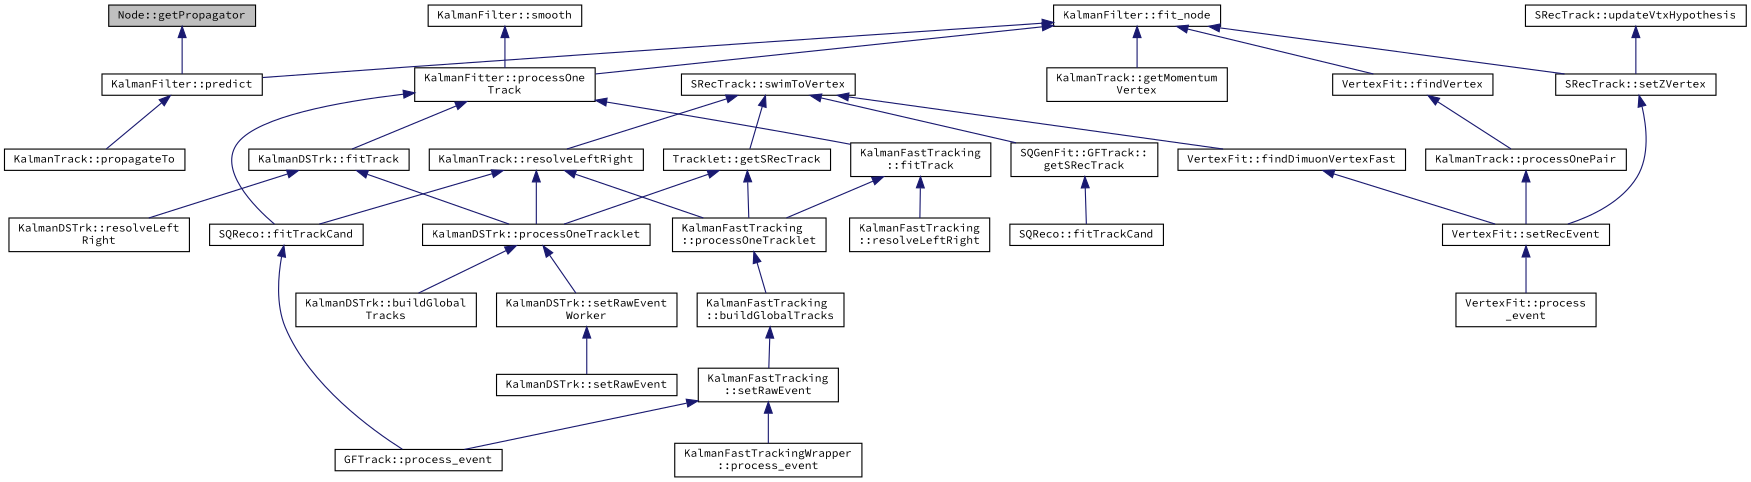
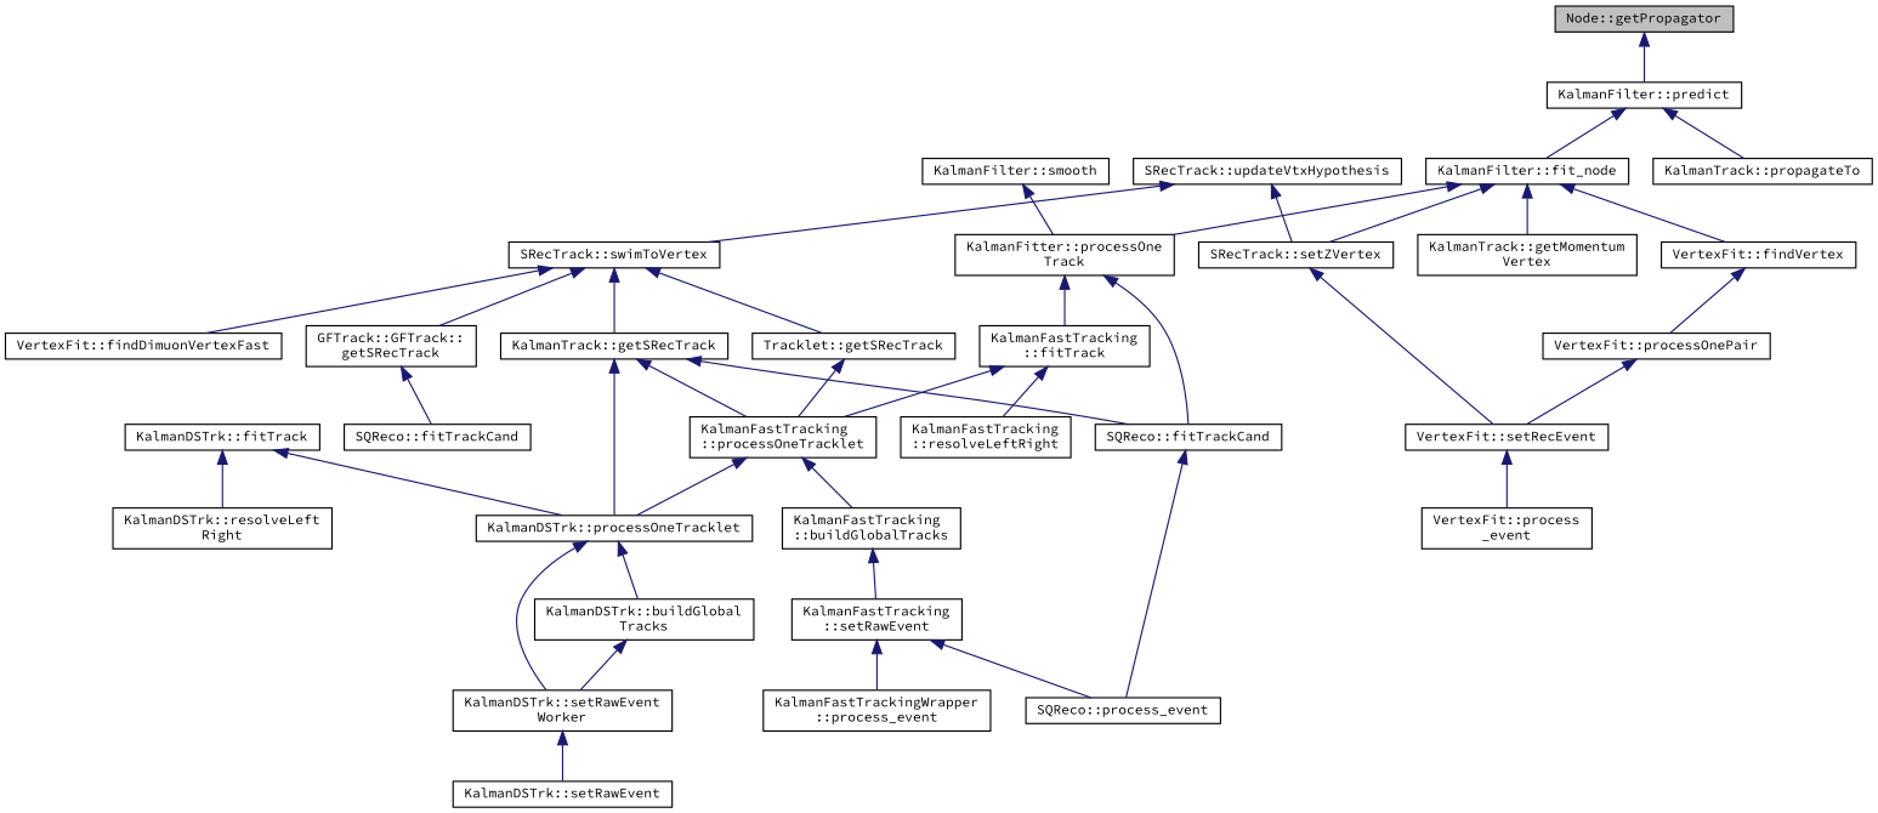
  digraph {
    fontname="Source Code Pro"
    rankdir=TB
    node [color=black fontname="Source Code Pro" fontsize=10 shape=record]
    edge [color=midnightblue dir=back fontname="Source Code Pro" fontsize=10 labelfontname=FreeSans labelfontsize=10 style=solid]
    n1 [fillcolor=grey75 fontcolor=black height=0.2 label="Node::getPropagator" style=filled width=0.4]
    n2 [height=0.2 label="KalmanFilter::predict" width=0.4]
    n3 [height=0.2 label="KalmanFilter::fit_node" width=0.4]
    n4 [height=0.2 label="KalmanTrack::propagateTo" width=0.4]
    n5 [height=0.2 label="KalmanFilter::smooth" width=0.4]
    n6 [height=0.2 label="KalmanFitter::processOne\lTrack" width=0.4]
    n7 [height=0.2 label="VertexFit::findVertex" width=0.4]
    n8 [height=0.2 label="KalmanTrack::getMomentum\lVertex" width=0.4]
    n9 [height=0.2 label="SRecTrack::setZVertex" width=0.4]
-   n10 [height=0.2 label="KalmanTrack::processOnePair" width=0.4]
+   n10 [height=0.2 label="VertexFit::processOnePair" width=0.4]
    n11 [height=0.2 label="KalmanFastTracking\l::fitTrack" width=0.4]
    n12 [height=0.2 label="KalmanDSTrk::fitTrack" width=0.4]
    n13 [height=0.2 label="SQReco::fitTrackCand" width=0.4]
    n14 [height=0.2 label="VertexFit::setRecEvent" width=0.4]
    n15 [height=0.2 label="VertexFit::process\l_event" width=0.4]
    n16 [height=0.2 label="KalmanFastTracking\l::processOneTracklet" width=0.4]
    n17 [height=0.2 label="KalmanFastTracking\l::resolveLeftRight" width=0.4]
    n18 [height=0.2 label="KalmanDSTrk::processOneTracklet" width=0.4]
    n19 [height=0.2 label="KalmanDSTrk::resolveLeft\lRight" width=0.4]
-   n20 [height=0.2 label="GFTrack::process_event" width=0.4]
+   n20 [height=0.2 label="SQReco::process_event" width=0.4]
    n21 [height=0.2 label="KalmanFastTracking\l::buildGlobalTracks" width=0.4]
    n22 [height=0.2 label="KalmanFastTracking\l::setRawEvent" width=0.4]
    n23 [height=0.2 label="KalmanFastTrackingWrapper\l::process_event" width=0.4]
    n24 [height=0.2 label="KalmanDSTrk::buildGlobal\lTracks" width=0.4]
    n25 [height=0.2 label="KalmanDSTrk::setRawEvent\lWorker" width=0.4]
    n26 [height=0.2 label="KalmanDSTrk::setRawEvent" width=0.4]
    n27 [height=0.2 label="SRecTrack::updateVtxHypothesis" width=0.4]
    n28 [height=0.2 label="SRecTrack::swimToVertex" width=0.4]
    n29 [height=0.2 label="Tracklet::getSRecTrack" width=0.4]
-   n30 [height=0.2 label="KalmanTrack::resolveLeftRight" width=0.4]
+   n30 [height=0.2 label="KalmanTrack::getSRecTrack" width=0.4]
    n31 [height=0.2 label="VertexFit::findDimuonVertexFast" width=0.4]
-   n32 [height=0.2 label="SQGenFit::GFTrack::\lgetSRecTrack" width=0.4]
+   n32 [height=0.2 label="GFTrack::GFTrack::\lgetSRecTrack" width=0.4]
    n33 [height=0.2 label="SQReco::fitTrackCand" width=0.4]
    n1 -> n2
-   n3 -> n2
+   n2 -> n3
    n2 -> n4
    n3 -> n6
    n3 -> n7
    n3 -> n8
    n3 -> n9
    n5 -> n6
    n6 -> n11
-   n6 -> n12
    n6 -> n13
    n7 -> n10
    n9 -> n14
    n10 -> n14
    n11 -> n16
    n11 -> n17
    n12 -> n18
    n12 -> n19
    n13 -> n20
    n14 -> n15
    n16 -> n21
    n18 -> n24
    n18 -> n25
    n21 -> n22
    n22 -> n20
    n22 -> n23
+   n24 -> n25
    n25 -> n26
    n27 -> n9
+   n27 -> n28
    n28 -> n29
    n28 -> n30
    n28 -> n31
    n28 -> n32
    n29 -> n16
-   n29 -> n18
+   n16 -> n18
    n30 -> n13
    n30 -> n16
    n30 -> n18
-   n31 -> n14
    n32 -> n33
  }
